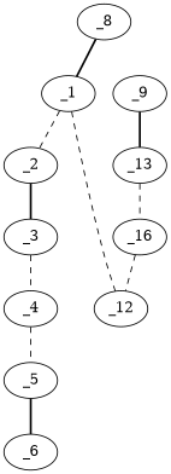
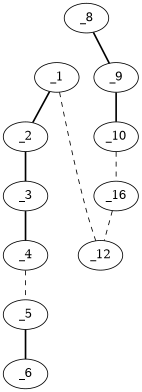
  graph {
    node [charge=0 chem=1 symbol="C  " x=2.9659 y=-1.673]
    edge [style=bold valence=1]
    _1 [chem=4 symbol="N  " x=3.9319 y=-1.9319]
    _2
    _12 [x=4.8978]
    _3 [x=2.2588 y=-0.9659]
    _4 [chem=4 symbol="N  " x=2 y=0]
    _5 [x=2.2588 y=0.9659]
    _6 [y=1.673]
    _8 [x=4.8978 y=1.673]
    _9 [x=5.6049 y=0.9659]
-   _10 [chem=4 symbol="N  " x=5.8637 y=0 label=_13]
+   _10 [chem=4 symbol="N  " x=5.8637 y=0]
    n11 [label=_16 x=5.6049 y=-0.9659]
-   _1 -- _2 [style=dashed]
+   _1 -- _2
    _1 -- _12 [style=dashed]
    _2 -- _3
-   _3 -- _4 [style=dashed]
+   _3 -- _4
    _4 -- _5 [style=dashed]
    _5 -- _6
-   _8 -- _1
+   _8 -- _9
    _9 -- _10
    _10 -- n11 [style=dashed]
    n11 -- _12 [style=dashed]
  }
